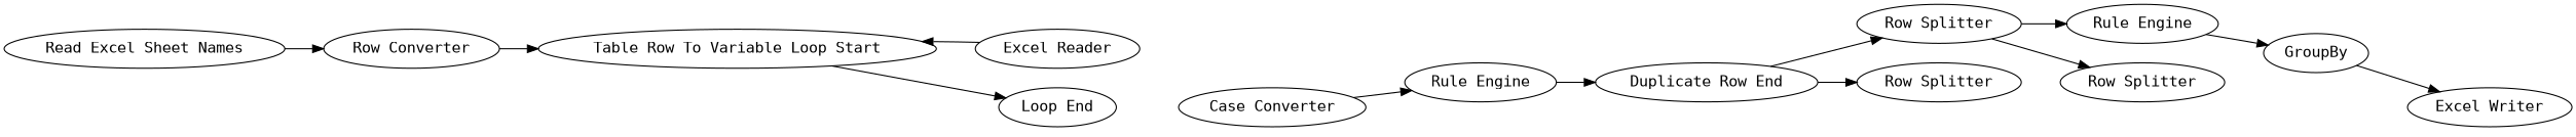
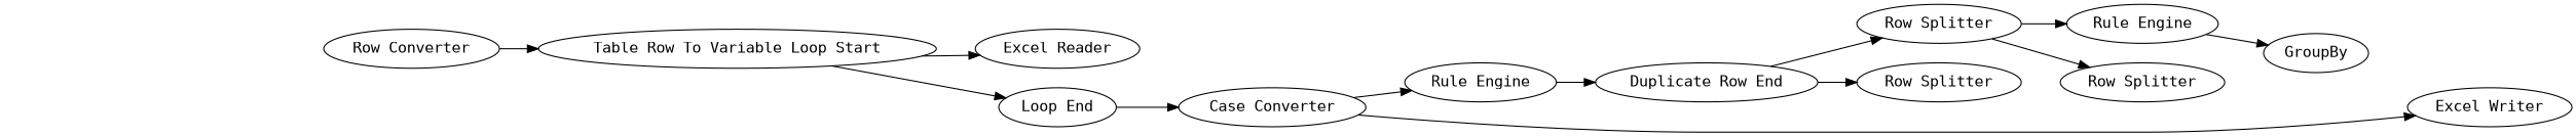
  digraph {
    fontname="DejaVu Sans Mono"
    rankdir=LR
    node [fontname="DejaVu Sans Mono"]
    edge [fontname="DejaVu Sans Mono"]
-   n1 [label="Read Excel Sheet Names"]
    n2 [label="Row Converter"]
    n3 [label="Table Row To Variable Loop Start"]
    n4 [label="Excel Reader"]
    n5 [label="Loop End"]
    n6 [label="Duplicate Row End"]
    n7 [label="Row Splitter"]
    n8 [label="Row Splitter"]
    n9 [label="Rule Engine"]
    n10 [label="Row Splitter"]
    n11 [label=GroupBy]
    n12 [label="Case Converter"]
    n13 [label="Rule Engine"]
    n14 [label="Excel Writer"]
-   n1 -> n2
    n2 -> n3
-   n4 -> n3
+   n3 -> n4
    n3 -> n5
+   n5 -> n12
    n6 -> n7
    n6 -> n8
    n7 -> n9
    n7 -> n10
    n9 -> n11
-   n11 -> n14
+   n12 -> n14
    n12 -> n13
    n13 -> n6
  }
